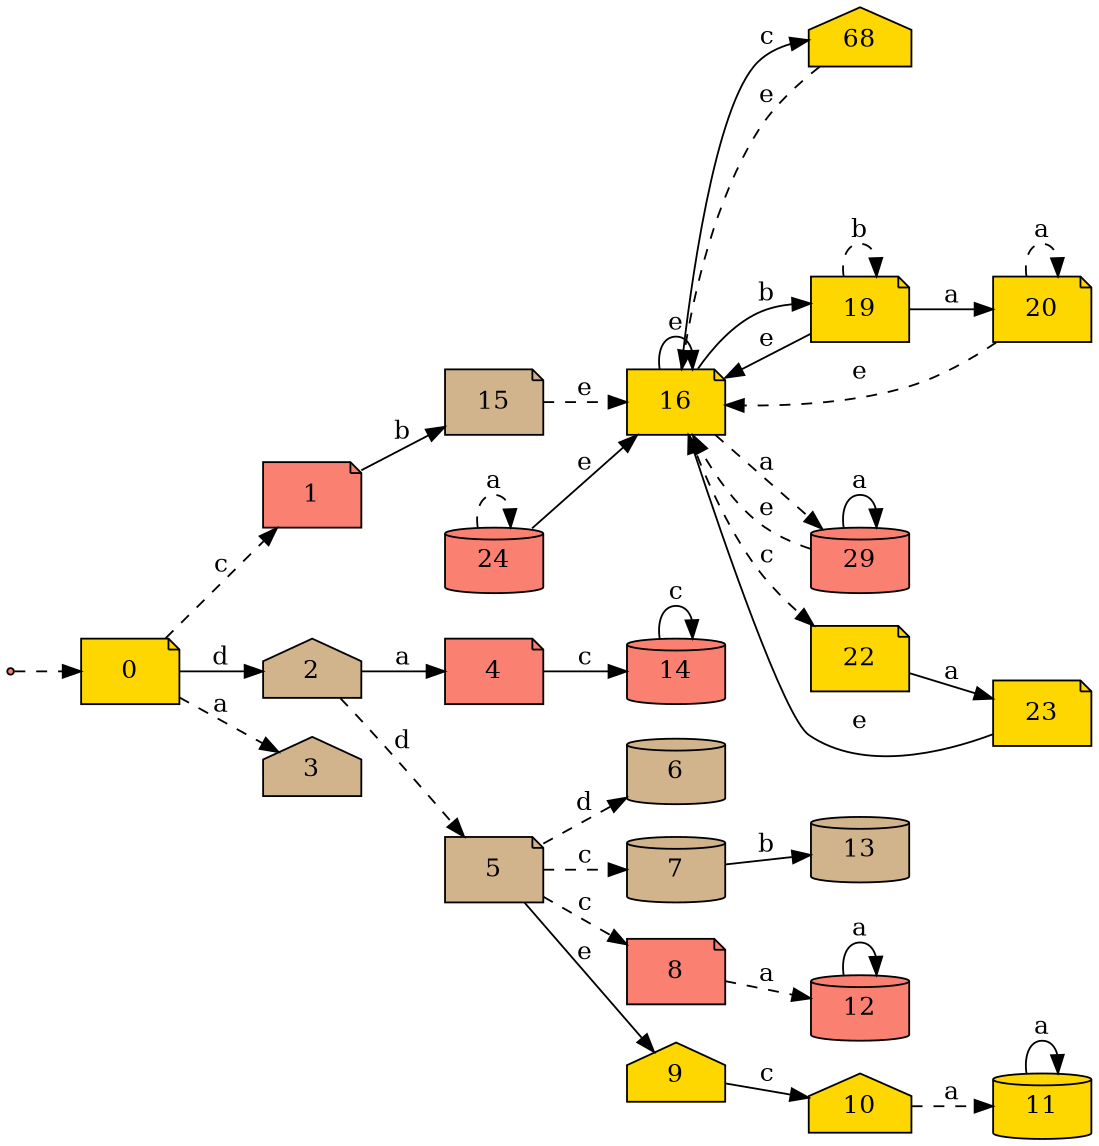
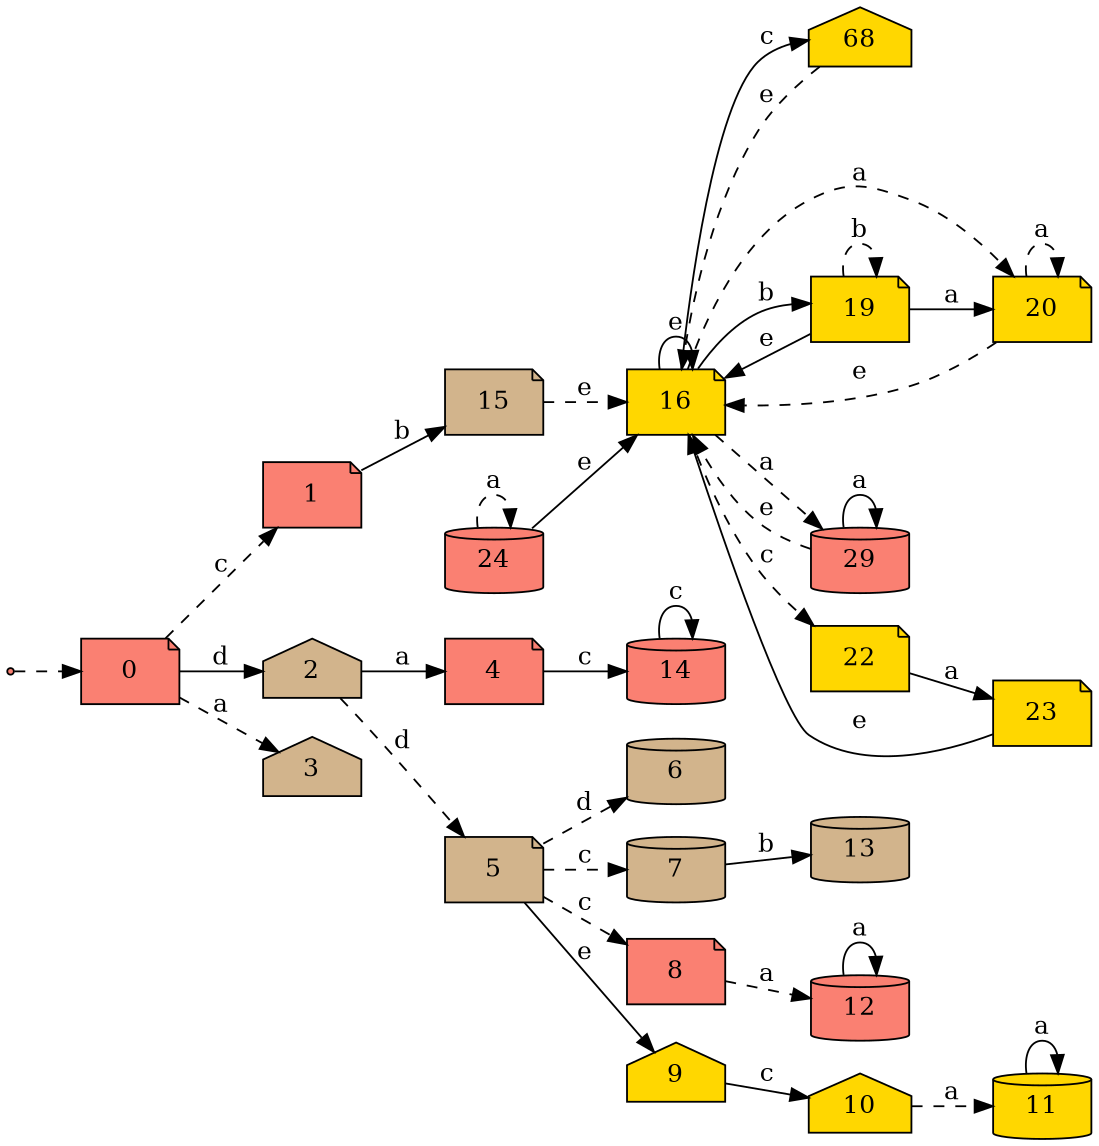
  digraph {
    rankdir=LR
    node [fillcolor=salmon shape=note style=filled]
    edge [style=dashed]
    dummy0 [shape=point]
-   0 [fillcolor=gold]
+   0
    1
    2 [fillcolor=tan shape=house]
    3 [fillcolor=tan shape=house]
    15 [fillcolor=tan]
    4
    5 [fillcolor=tan]
    16 [fillcolor=gold]
    14 [shape=cylinder]
    6 [fillcolor=tan shape=cylinder]
    7 [fillcolor=tan shape=cylinder]
    8
    9 [fillcolor=gold shape=house]
    13 [fillcolor=tan shape=cylinder]
    12 [shape=cylinder]
    10 [fillcolor=gold shape=house]
    11 [fillcolor=gold shape=cylinder]
    n19 [fillcolor=gold label=68 shape=house]
    19 [fillcolor=gold]
    20 [fillcolor=gold]
    n22 [label=29 shape=cylinder]
    22 [fillcolor=gold]
    23 [fillcolor=gold]
    24 [shape=cylinder]
    dummy0 -> 0
    0 -> 1 [label=c]
    0 -> 2 [label=d style=solid]
    0 -> 3 [label=a]
    1 -> 15 [label=b style=solid]
    2 -> 4 [label=a style=solid]
    2 -> 5 [label=d]
    15 -> 16 [label=e]
    4 -> 14 [label=c style=solid]
    5 -> 6 [label=d]
    5 -> 7 [label=c]
    5 -> 8 [label=c]
    5 -> 9 [label=e style=solid]
    16 -> 16 [label=e style=solid]
    16 -> n19 [label=c style=solid]
    16 -> 19 [label=b style=solid]
+   16 -> 20 [label=a]
    16 -> n22 [label=a]
    16 -> 22 [label=c]
    14 -> 14 [label=c style=solid]
    7 -> 13 [label=b style=solid]
    8 -> 12 [label=a]
    9 -> 10 [label=c style=solid]
    12 -> 12 [label=a style=solid]
    10 -> 11 [label=a]
    11 -> 11 [label=a style=solid]
    n19 -> 16 [label=e]
    19 -> 16 [label=e style=solid]
    19 -> 19 [label=b]
    19 -> 20 [label=a style=solid]
    20 -> 16 [label=e]
    20 -> 20 [label=a]
    n22 -> 16 [label=e]
    n22 -> n22 [label=a style=solid]
    22 -> 23 [label=a style=solid]
    23 -> 16 [label=e style=solid]
    24 -> 16 [label=e style=solid]
    24 -> 24 [label=a]
  }
